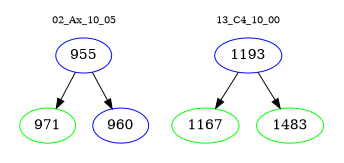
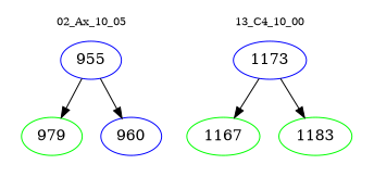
  digraph {
    node [color=blue]
    edge [color=black]
    n1 [label=955]
-   n2 [color=green label=971]
+   n2 [color=green label=979]
    n3 [label=960]
-   n4 [label=1193]
+   n4 [label=1173]
    n5 [color=green label=1167]
-   n6 [color=green label=1483]
+   n6 [color=green label=1183]
    subgraph cluster_1 {
      color=white
      fontsize=10
      label="02_Ax_10_05"
      n1
      n2
      n3
    }
    subgraph cluster_2 {
      color=white
      fontsize=10
      label="13_C4_10_00"
      n4
      n5
      n6
    }
    n1 -> n2
    n1 -> n3
    n4 -> n5
    n4 -> n6
  }
